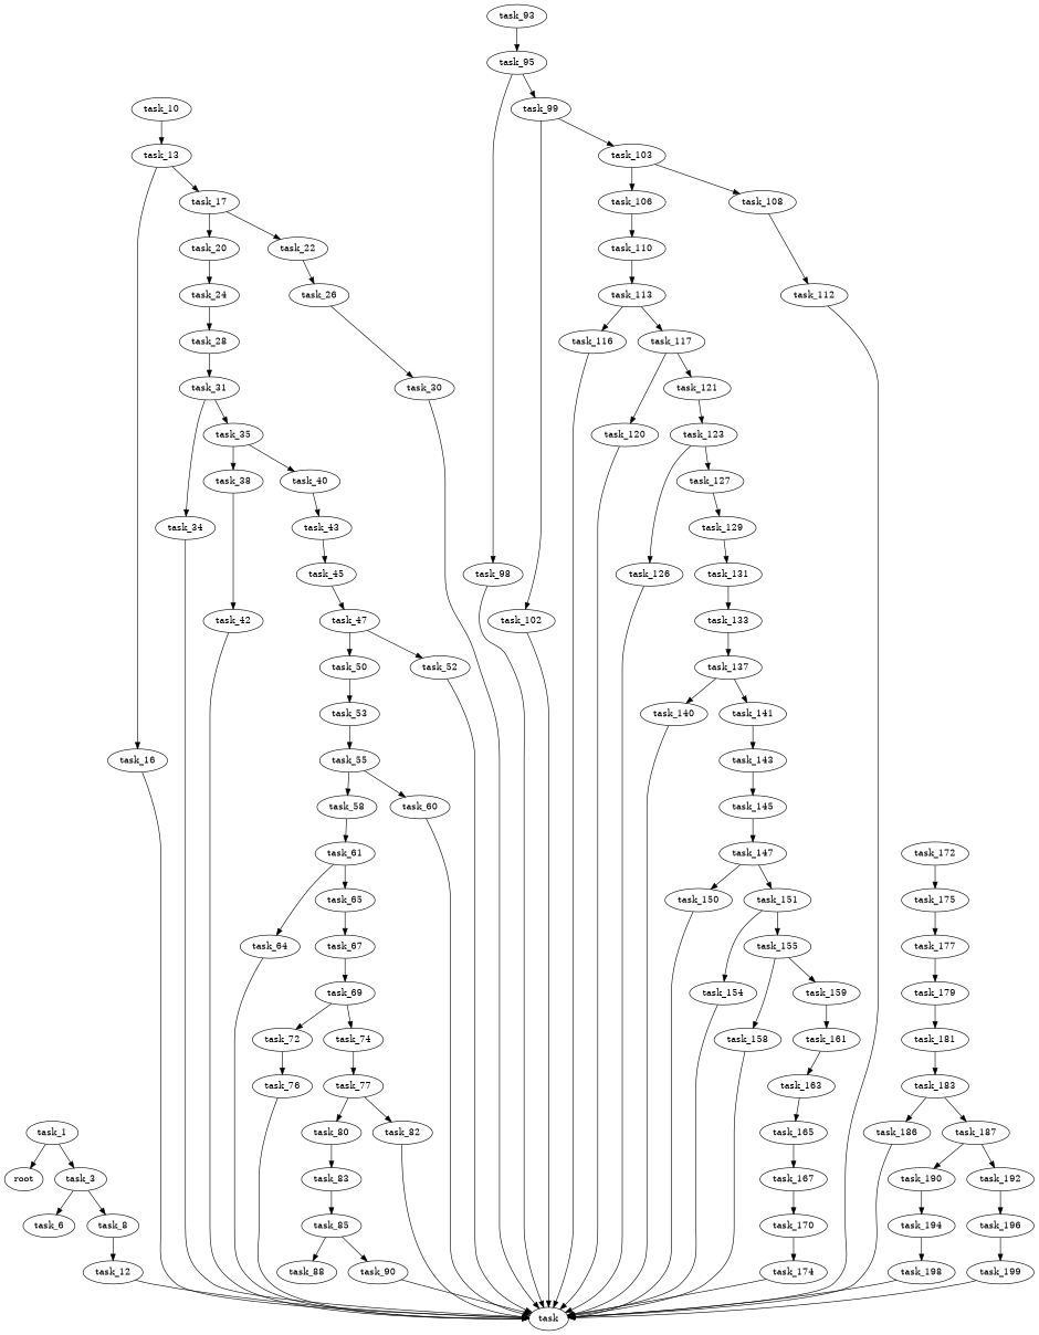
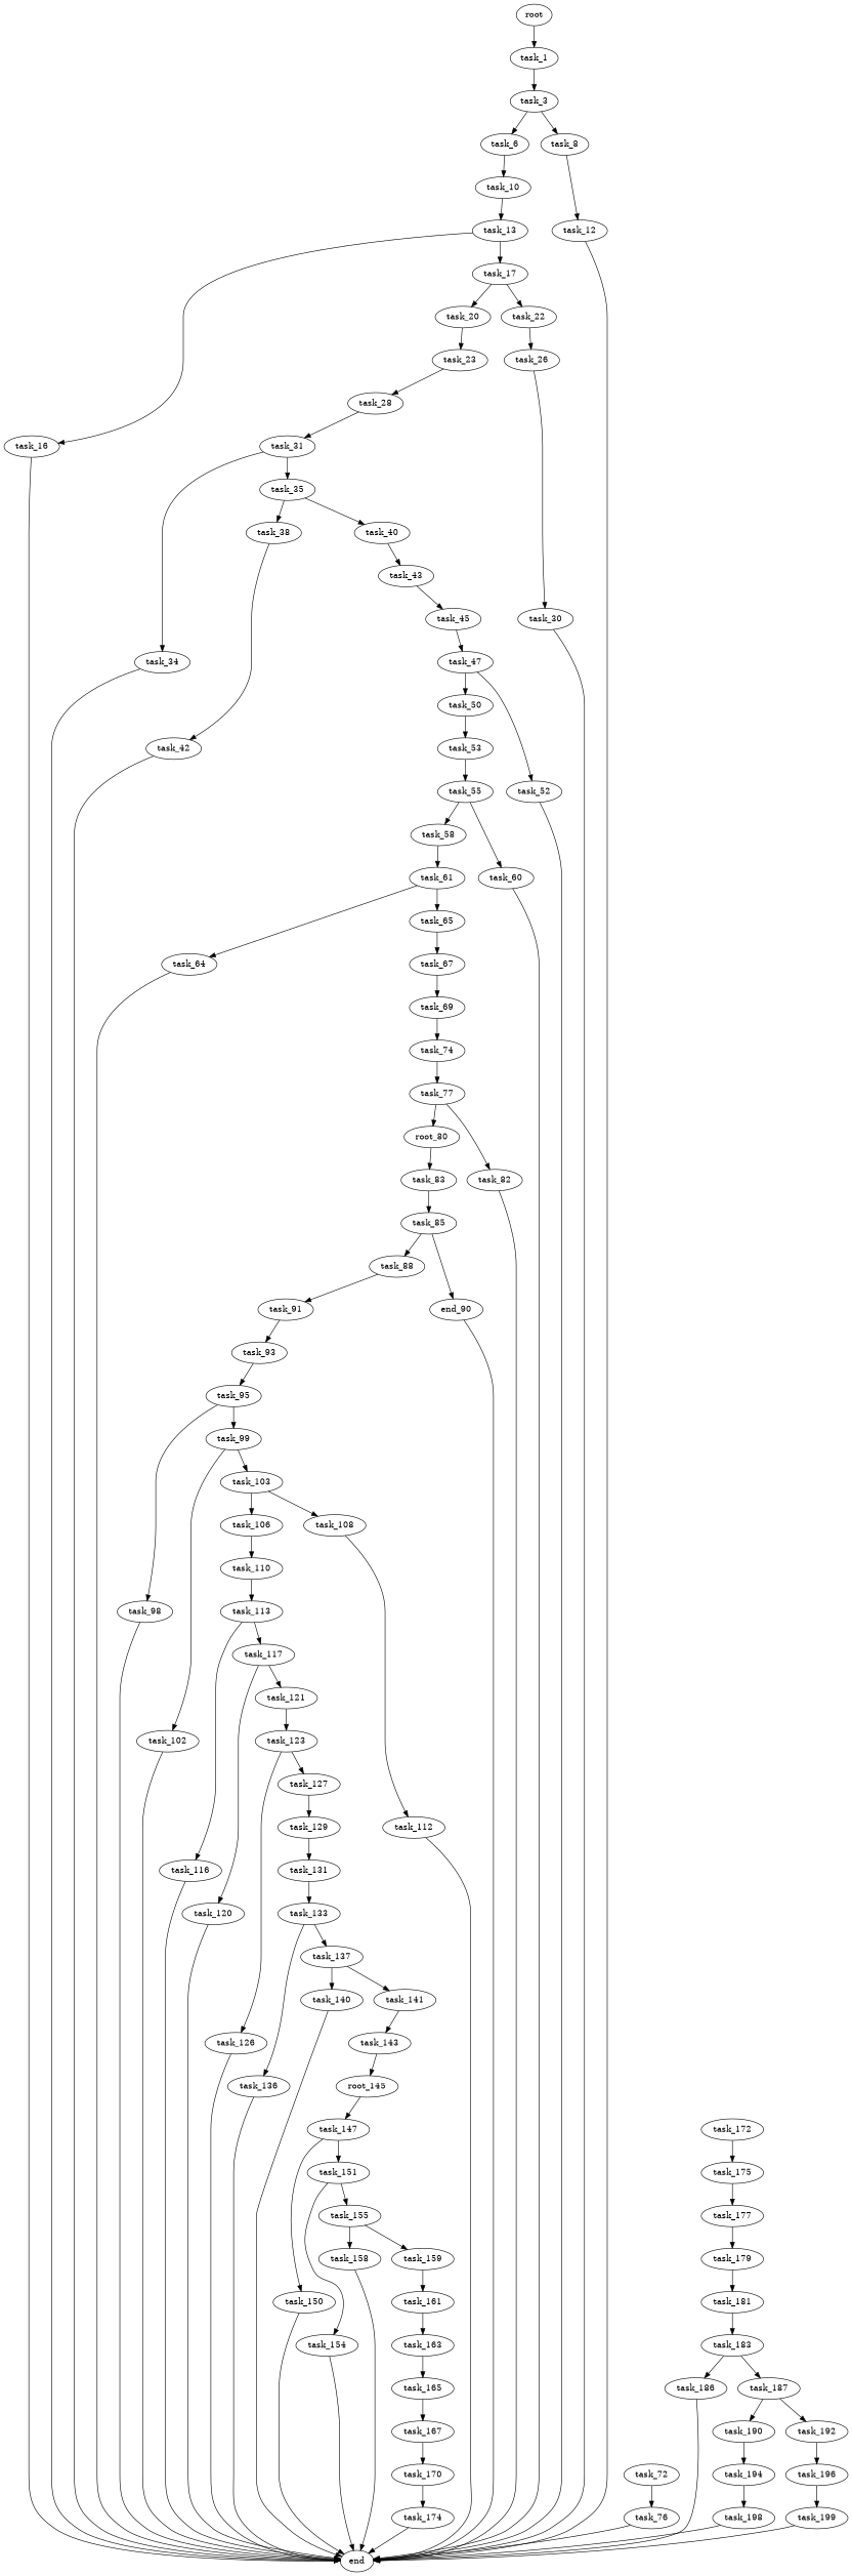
  digraph {
    root
    task_1
    task_3
    task_6
    task_8
    task_10
    task_12
    task_13
-   end [label=task]
+   end
    task_16
    task_17
    task_20
    task_22
-   task_24
+   task_24 [label=task_23]
    task_26
    task_28
    task_30
    task_31
    task_34
    task_35
    task_38
    task_40
    task_42
    task_43
    task_45
    task_47
    task_50
    task_52
    task_53
    task_55
    task_58
    task_60
    task_61
    task_64
    task_65
    task_67
    task_69
    task_72
    task_74
    task_76
    task_77
-   task_80
+   task_80 [label=root_80]
    task_82
    task_83
    task_85
    task_88
-   task_90
+   task_90 [label=end_90]
+   task_91
    task_93
    task_95
    task_98
    task_99
    task_102
    task_103
    task_106
    task_108
    task_110
    task_112
    task_113
    task_116
    task_117
    task_120
    task_121
    task_123
    task_126
    task_127
    task_129
    task_131
    task_133
+   task_136
    task_137
    task_140
    task_141
    task_143
-   task_145
+   task_145 [label=root_145]
    task_147
    task_150
    task_151
    task_154
    task_155
    task_158
    task_159
    task_161
    task_163
    task_165
    task_167
    task_170
    task_174
    task_172
    task_175
    task_177
    task_179
    task_181
    task_183
    task_186
    task_187
    task_190
    task_192
    task_194
    task_196
    task_198
    task_199
-   task_1 -> root
+   root -> task_1
    task_1 -> task_3
    task_3 -> task_6
    task_3 -> task_8
+   task_6 -> task_10
    task_8 -> task_12
    task_10 -> task_13
    task_12 -> end
    task_13 -> task_16
    task_13 -> task_17
    task_16 -> end
    task_17 -> task_20
    task_17 -> task_22
    task_20 -> task_24
    task_22 -> task_26
    task_24 -> task_28
    task_26 -> task_30
    task_28 -> task_31
    task_30 -> end
    task_31 -> task_34
    task_31 -> task_35
    task_34 -> end
    task_35 -> task_38
    task_35 -> task_40
    task_38 -> task_42
    task_40 -> task_43
    task_42 -> end
    task_43 -> task_45
    task_45 -> task_47
    task_47 -> task_50
    task_47 -> task_52
    task_50 -> task_53
    task_52 -> end
    task_53 -> task_55
    task_55 -> task_58
    task_55 -> task_60
    task_58 -> task_61
    task_60 -> end
    task_61 -> task_64
    task_61 -> task_65
    task_64 -> end
    task_65 -> task_67
    task_67 -> task_69
-   task_69 -> task_72
    task_69 -> task_74
    task_72 -> task_76
    task_74 -> task_77
    task_76 -> end
    task_77 -> task_80
    task_77 -> task_82
    task_80 -> task_83
    task_82 -> end
    task_83 -> task_85
    task_85 -> task_88
    task_85 -> task_90
+   task_88 -> task_91
    task_90 -> end
+   task_91 -> task_93
    task_93 -> task_95
    task_95 -> task_98
    task_95 -> task_99
    task_98 -> end
    task_99 -> task_102
    task_99 -> task_103
    task_102 -> end
    task_103 -> task_106
    task_103 -> task_108
    task_106 -> task_110
    task_108 -> task_112
    task_110 -> task_113
    task_112 -> end
    task_113 -> task_116
    task_113 -> task_117
    task_116 -> end
    task_117 -> task_120
    task_117 -> task_121
    task_120 -> end
    task_121 -> task_123
    task_123 -> task_126
    task_123 -> task_127
    task_126 -> end
    task_127 -> task_129
    task_129 -> task_131
    task_131 -> task_133
+   task_133 -> task_136
    task_133 -> task_137
+   task_136 -> end
    task_137 -> task_140
    task_137 -> task_141
    task_140 -> end
    task_141 -> task_143
    task_143 -> task_145
    task_145 -> task_147
    task_147 -> task_150
    task_147 -> task_151
    task_150 -> end
    task_151 -> task_154
    task_151 -> task_155
    task_154 -> end
    task_155 -> task_158
    task_155 -> task_159
    task_158 -> end
    task_159 -> task_161
    task_161 -> task_163
    task_163 -> task_165
    task_165 -> task_167
    task_167 -> task_170
    task_170 -> task_174
    task_174 -> end
    task_172 -> task_175
    task_175 -> task_177
    task_177 -> task_179
    task_179 -> task_181
    task_181 -> task_183
    task_183 -> task_186
    task_183 -> task_187
    task_186 -> end
    task_187 -> task_190
    task_187 -> task_192
    task_190 -> task_194
    task_192 -> task_196
    task_194 -> task_198
    task_196 -> task_199
    task_198 -> end
    task_199 -> end
  }
